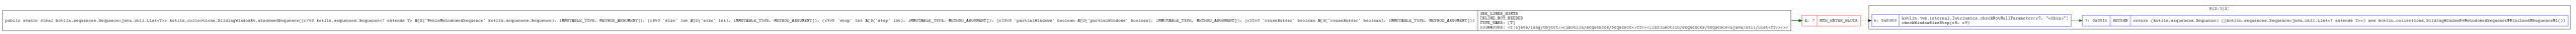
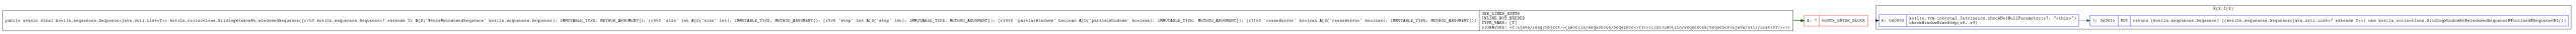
  digraph {
    fontname="Courier Prime"
    rankdir=LR
    node [color=blue fontname="Courier Prime" shape=record]
    edge [color=darkgreen fontname="Courier Prime"]
    n1 [label="{6\:\ 0x0000|kotlin.jvm.internal.Intrinsics.checkNotNullParameter(r7, \"\<this\>\")\lcheckWindowSizeStep(r8, r9)\l}"]
-   n2 [label="{7\:\ 0x0015|RETURN\l|return (kotlin.sequences.Sequence) ((kotlin.sequences.Sequence\<java.util.List\<? extends T\>\>) new kotlin.collections.SlidingWindowKt$windowedSequence$$inlined$Sequence$1())\l}"]
-   n3 [color=red label="{4\:\ ?|MTH_ENTER_BLOCK\l}"]
+   n2 [label="{7\:\ 0x0015|NOT\l|return (kotlin.sequences.Sequence) ((kotlin.sequences.Sequence\<java.util.List\<? extends T\>\>) new kotlin.collections.SlidingWindowKt$windowedSequence$$inlined$Sequence$1())\l}"]
+   n3 [color=red label="{4\:\ ?|HINTS_ENTER_BLOCK\l}"]
    n4 [label="{public static final kotlin.sequences.Sequence\<java.util.List\<T\>\> kotlin.collections.SlidingWindowKt.windowedSequence((r7v0 kotlin.sequences.Sequence\<? extends T\> A[D('$this$windowedSequence' kotlin.sequences.Sequence), IMMUTABLE_TYPE, METHOD_ARGUMENT]), (r8v0 'size' int A[D('size' int), IMMUTABLE_TYPE, METHOD_ARGUMENT]), (r9v0 'step' int A[D('step' int), IMMUTABLE_TYPE, METHOD_ARGUMENT]), (r10v0 'partialWindows' boolean A[D('partialWindows' boolean), IMMUTABLE_TYPE, METHOD_ARGUMENT]), (r11v0 'reuseBuffer' boolean A[D('reuseBuffer' boolean), IMMUTABLE_TYPE, METHOD_ARGUMENT]))  | USE_LINES_HINTS\lINLINE_NOT_NEEDED\lTYPE_VARS: [T]\lSIGNATURE: \<T:Ljava\/lang\/Object;\>(Lkotlin\/sequences\/Sequence\<+TT;\>;IIZZ)Lkotlin\/sequences\/Sequence\<Ljava\/util\/List\<TT;\>;\>;\l}" color=""]
    subgraph cluster_1 {
      label="R(2:1|2)"
      n1
      n2
    }
    n1 -> n2 [style=solid]
    n3 -> n1 [color=black style=dotted]
    n4 -> n3 [style=bold]
  }
